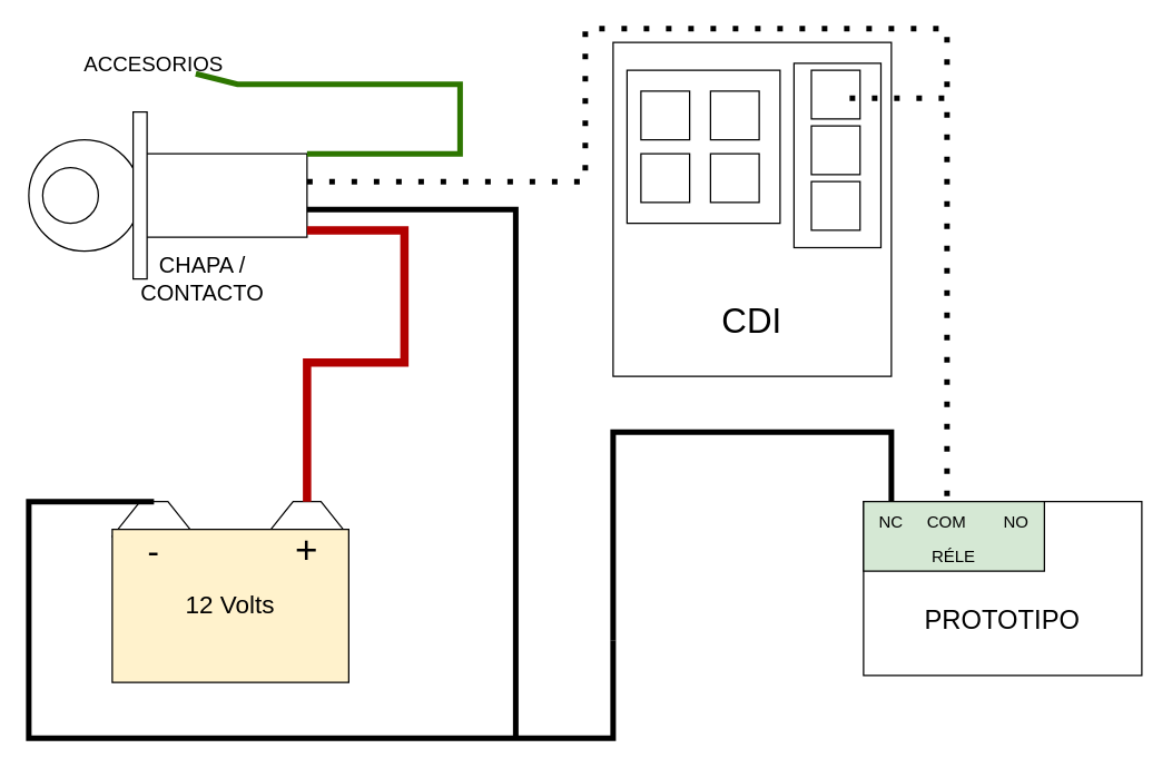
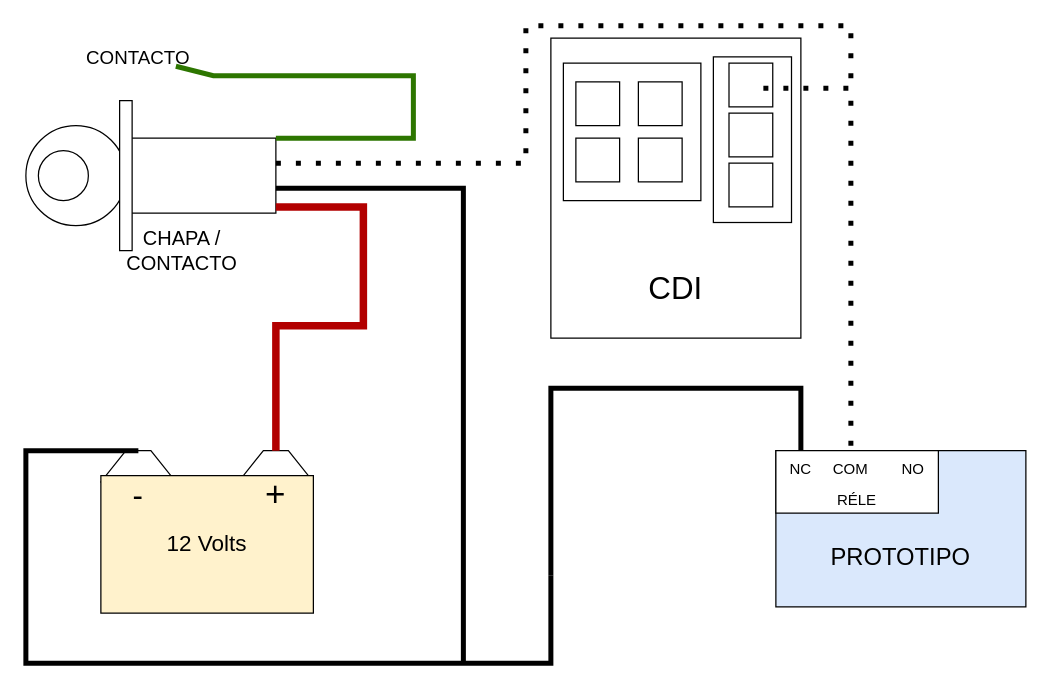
  <mxCell id="0" />
  <mxCell id="1" parent="0" />
  <mxCell id="2" value="" style="group" vertex="1" connectable="0" parent="1"><mxGeometry x="440" y="30" width="200" height="240" as="geometry" /></mxCell>
  <mxCell id="3" value="&lt;div&gt;&lt;br&gt;&lt;/div&gt;&lt;div&gt;&lt;br&gt;&lt;/div&gt;&lt;div&gt;&lt;br&gt;&lt;/div&gt;&lt;div&gt;&lt;br&gt;&lt;/div&gt;&lt;div&gt;&lt;br&gt;&lt;/div&gt;&lt;div&gt;&lt;br&gt;&lt;/div&gt;&lt;div&gt;&lt;br&gt;&lt;/div&gt;&lt;div&gt;&lt;br&gt;&lt;/div&gt;&lt;div&gt;&lt;br&gt;&lt;/div&gt;&lt;div&gt;&lt;br&gt;&lt;/div&gt;&lt;div&gt;&lt;br&gt;&lt;/div&gt;&lt;div style=&quot;font-size: 25px;&quot;&gt;CDI&lt;/div&gt;" style="rounded=0;whiteSpace=wrap;html=1;" vertex="1" parent="2"><mxGeometry width="200" height="240" as="geometry" /></mxCell>
  <mxCell id="4" value="" style="whiteSpace=wrap;html=1;aspect=fixed;" vertex="1" parent="2"><mxGeometry x="10" y="20" width="110" height="110" as="geometry" /></mxCell>
  <mxCell id="5" value="" style="whiteSpace=wrap;html=1;aspect=fixed;" vertex="1" parent="2"><mxGeometry x="20" y="35" width="35" height="35" as="geometry" /></mxCell>
  <mxCell id="6" value="" style="whiteSpace=wrap;html=1;aspect=fixed;" vertex="1" parent="2"><mxGeometry x="20" y="80" width="35" height="35" as="geometry" /></mxCell>
  <mxCell id="7" value="" style="whiteSpace=wrap;html=1;aspect=fixed;" vertex="1" parent="2"><mxGeometry x="70" y="35" width="35" height="35" as="geometry" /></mxCell>
  <mxCell id="8" value="" style="whiteSpace=wrap;html=1;aspect=fixed;" vertex="1" parent="2"><mxGeometry x="70" y="80" width="35" height="35" as="geometry" /></mxCell>
  <mxCell id="9" value="" style="rounded=0;whiteSpace=wrap;html=1;rotation=90;" vertex="1" parent="2"><mxGeometry x="95" y="50" width="132.5" height="62.5" as="geometry" /></mxCell>
  <mxCell id="10" value="" style="whiteSpace=wrap;html=1;aspect=fixed;" vertex="1" parent="2"><mxGeometry x="142.5" y="20" width="35" height="35" as="geometry" /></mxCell>
  <mxCell id="11" value="" style="whiteSpace=wrap;html=1;aspect=fixed;" vertex="1" parent="2"><mxGeometry x="142.5" y="60" width="35" height="35" as="geometry" /></mxCell>
  <mxCell id="12" value="" style="whiteSpace=wrap;html=1;aspect=fixed;" vertex="1" parent="2"><mxGeometry x="142.5" y="100" width="35" height="35" as="geometry" /></mxCell>
  <mxCell id="13" value="" style="endArrow=none;html=1;rounded=0;strokeWidth=4;" edge="1" parent="2"><mxGeometry width="50" height="50" relative="1" as="geometry"><mxPoint x="200" y="330" as="sourcePoint" /><mxPoint y="430" as="targetPoint" /><Array as="points"><mxPoint x="200" y="280" /><mxPoint y="280" /></Array></mxGeometry></mxCell>
  <mxCell id="14" value="" style="group" vertex="1" connectable="0" parent="1"><mxGeometry x="20" y="80" width="200" height="140" as="geometry" /></mxCell>
  <mxCell id="15" value="" style="ellipse;whiteSpace=wrap;html=1;aspect=fixed;" vertex="1" parent="14"><mxGeometry y="20" width="80" height="80" as="geometry" /></mxCell>
  <mxCell id="16" value="" style="ellipse;whiteSpace=wrap;html=1;aspect=fixed;" vertex="1" parent="14"><mxGeometry x="10" y="40" width="40" height="40" as="geometry" /></mxCell>
  <mxCell id="17" value="" style="rounded=0;whiteSpace=wrap;html=1;" vertex="1" parent="14"><mxGeometry x="80" y="30" width="120" height="60" as="geometry" /></mxCell>
  <mxCell id="18" value="" style="rounded=0;whiteSpace=wrap;html=1;rotation=90;" vertex="1" parent="14"><mxGeometry x="20" y="55" width="120" height="10" as="geometry" /></mxCell>
  <mxCell id="19" value="&lt;font style=&quot;font-size: 16px;&quot;&gt;CHAPA / CONTACTO&lt;/font&gt;" style="text;html=1;align=center;verticalAlign=middle;whiteSpace=wrap;rounded=0;" vertex="1" parent="14"><mxGeometry x="95" y="105" width="60" height="30" as="geometry" /></mxCell>
  <mxCell id="20" value="" style="group" vertex="1" connectable="0" parent="1"><mxGeometry x="80" y="360" width="170" height="130" as="geometry" /></mxCell>
  <mxCell id="21" value="" style="shape=hexagon;perimeter=hexagonPerimeter2;whiteSpace=wrap;html=1;fixedSize=1;" vertex="1" parent="20"><mxGeometry width="60" height="50" as="geometry" /></mxCell>
  <mxCell id="22" value="" style="shape=hexagon;perimeter=hexagonPerimeter2;whiteSpace=wrap;html=1;fixedSize=1;" vertex="1" parent="20"><mxGeometry x="110" width="60" height="50" as="geometry" /></mxCell>
  <mxCell id="23" value="&lt;font style=&quot;font-size: 18px;&quot;&gt;12 Volts&lt;/font&gt;" style="rounded=0;whiteSpace=wrap;html=1;fillColor=#fff2cc;" vertex="1" parent="20"><mxGeometry y="20" width="170" height="110" as="geometry" /></mxCell>
  <mxCell id="24" value="&lt;div style=&quot;font-size: 28px;&quot;&gt;+&lt;/div&gt;" style="text;html=1;align=center;verticalAlign=middle;whiteSpace=wrap;rounded=0;" vertex="1" parent="20"><mxGeometry x="110" y="20" width="60" height="30" as="geometry" /></mxCell>
  <mxCell id="25" value="&lt;font style=&quot;font-size: 25px;&quot;&gt;-&lt;/font&gt;" style="text;html=1;align=center;verticalAlign=middle;whiteSpace=wrap;rounded=0;" vertex="1" parent="20"><mxGeometry y="20" width="60" height="30" as="geometry" /></mxCell>
- <mxCell id="26" value="&lt;div&gt;&lt;font style=&quot;font-size: 19px;&quot;&gt;&lt;br&gt;&lt;/font&gt;&lt;/div&gt;&lt;font style=&quot;font-size: 19px;&quot;&gt;&lt;div&gt;&lt;font style=&quot;font-size: 19px;&quot;&gt;&lt;br&gt;&lt;/font&gt;&lt;/div&gt;PROTOTIPO&lt;/font&gt;" style="rounded=0;whiteSpace=wrap;html=1;" vertex="1" parent="1"><mxGeometry x="620" y="360" width="200" height="125" as="geometry" /></mxCell>
- <mxCell id="27" value="&lt;div&gt;&lt;br&gt;&lt;/div&gt;&lt;div&gt;&lt;br&gt;&lt;/div&gt;RÉLE" style="rounded=0;whiteSpace=wrap;html=1;fillColor=#d5e8d4;" vertex="1" parent="1"><mxGeometry x="620" y="360" width="130" height="50" as="geometry" /></mxCell>
+ <mxCell id="26" value="&lt;div&gt;&lt;font style=&quot;font-size: 19px;&quot;&gt;&lt;br&gt;&lt;/font&gt;&lt;/div&gt;&lt;font style=&quot;font-size: 19px;&quot;&gt;&lt;div&gt;&lt;font style=&quot;font-size: 19px;&quot;&gt;&lt;br&gt;&lt;/font&gt;&lt;/div&gt;PROTOTIPO&lt;/font&gt;" style="rounded=0;whiteSpace=wrap;html=1;fillColor=#dae8fc;" vertex="1" parent="1"><mxGeometry x="620" y="360" width="200" height="125" as="geometry" /></mxCell>
+ <mxCell id="27" value="&lt;div&gt;&lt;br&gt;&lt;/div&gt;&lt;div&gt;&lt;br&gt;&lt;/div&gt;RÉLE" style="rounded=0;whiteSpace=wrap;html=1;" vertex="1" parent="1"><mxGeometry x="620" y="360" width="130" height="50" as="geometry" /></mxCell>
  <mxCell id="28" value="NC" style="text;html=1;align=center;verticalAlign=middle;whiteSpace=wrap;rounded=0;" vertex="1" parent="1"><mxGeometry x="610" y="360" width="60" height="30" as="geometry" /></mxCell>
  <mxCell id="29" value="COM" style="text;html=1;align=center;verticalAlign=middle;whiteSpace=wrap;rounded=0;" vertex="1" parent="1"><mxGeometry x="650" y="360" width="60" height="30" as="geometry" /></mxCell>
  <mxCell id="30" value="NO" style="text;html=1;align=center;verticalAlign=middle;whiteSpace=wrap;rounded=0;" vertex="1" parent="1"><mxGeometry x="700" y="360" width="60" height="30" as="geometry" /></mxCell>
  <mxCell id="31" value="" style="endArrow=none;html=1;rounded=0;strokeWidth=4;" edge="1" parent="1"><mxGeometry width="50" height="50" relative="1" as="geometry"><mxPoint x="110" y="360" as="sourcePoint" /><mxPoint x="440" y="460" as="targetPoint" /><Array as="points"><mxPoint x="20" y="360" /><mxPoint x="20" y="530" /><mxPoint x="440" y="530" /></Array></mxGeometry></mxCell>
  <mxCell id="32" value="" style="endArrow=none;html=1;rounded=0;entryX=0.5;entryY=0;entryDx=0;entryDy=0;fillColor=#e51400;strokeColor=#B20000;strokeWidth=6;" edge="1" parent="1" target="22"><mxGeometry width="50" height="50" relative="1" as="geometry"><mxPoint x="220" y="165" as="sourcePoint" /><mxPoint x="290" y="165" as="targetPoint" /><Array as="points"><mxPoint x="290" y="165" /><mxPoint x="290" y="260" /><mxPoint x="220" y="260" /></Array></mxGeometry></mxCell>
  <mxCell id="33" value="" style="endArrow=none;html=1;rounded=0;strokeWidth=4;" edge="1" parent="1"><mxGeometry width="50" height="50" relative="1" as="geometry"><mxPoint x="220" y="150" as="sourcePoint" /><mxPoint x="370" y="530" as="targetPoint" /><Array as="points"><mxPoint x="370" y="150" /></Array></mxGeometry></mxCell>
  <mxCell id="34" value="" style="endArrow=none;html=1;rounded=0;" edge="1" parent="1" source="36"><mxGeometry width="50" height="50" relative="1" as="geometry"><mxPoint x="220" y="110" as="sourcePoint" /><mxPoint x="90" y="60" as="targetPoint" /><Array as="points" /></mxGeometry></mxCell>
  <mxCell id="35" value="" style="endArrow=none;html=1;rounded=0;fillColor=#60a917;strokeColor=#2D7600;strokeWidth=4;" edge="1" parent="1" target="36"><mxGeometry width="50" height="50" relative="1" as="geometry"><mxPoint x="220" y="110" as="sourcePoint" /><mxPoint x="90" y="60" as="targetPoint" /><Array as="points"><mxPoint x="330" y="110" /><mxPoint x="330" y="60" /><mxPoint x="170" y="60" /></Array></mxGeometry></mxCell>
- <mxCell id="36" value="ACCESORIOS" style="text;html=1;align=center;verticalAlign=middle;whiteSpace=wrap;rounded=0;fontSize=15;" vertex="1" parent="1"><mxGeometry x="80" y="30" width="60" height="30" as="geometry" /></mxCell>
+ <mxCell id="36" value="CONTACTO" style="text;html=1;align=center;verticalAlign=middle;whiteSpace=wrap;rounded=0;fontSize=15;" vertex="1" parent="1"><mxGeometry x="80" y="30" width="60" height="30" as="geometry" /></mxCell>
  <mxCell id="37" value="" style="endArrow=none;dashed=1;html=1;dashPattern=1 3;strokeWidth=4;rounded=0;" edge="1" parent="1"><mxGeometry width="50" height="50" relative="1" as="geometry"><mxPoint x="220" y="130" as="sourcePoint" /><mxPoint x="680" y="70" as="targetPoint" /><Array as="points"><mxPoint x="420" y="130" /><mxPoint x="420" y="20" /><mxPoint x="680" y="20" /></Array></mxGeometry></mxCell>
  <mxCell id="38" value="" style="endArrow=none;dashed=1;html=1;dashPattern=1 3;strokeWidth=4;rounded=0;entryX=0.5;entryY=0;entryDx=0;entryDy=0;" edge="1" parent="1" target="29"><mxGeometry width="50" height="50" relative="1" as="geometry"><mxPoint x="610" y="70" as="sourcePoint" /><mxPoint x="680" y="70" as="targetPoint" /><Array as="points"><mxPoint x="680" y="70" /></Array></mxGeometry></mxCell>
